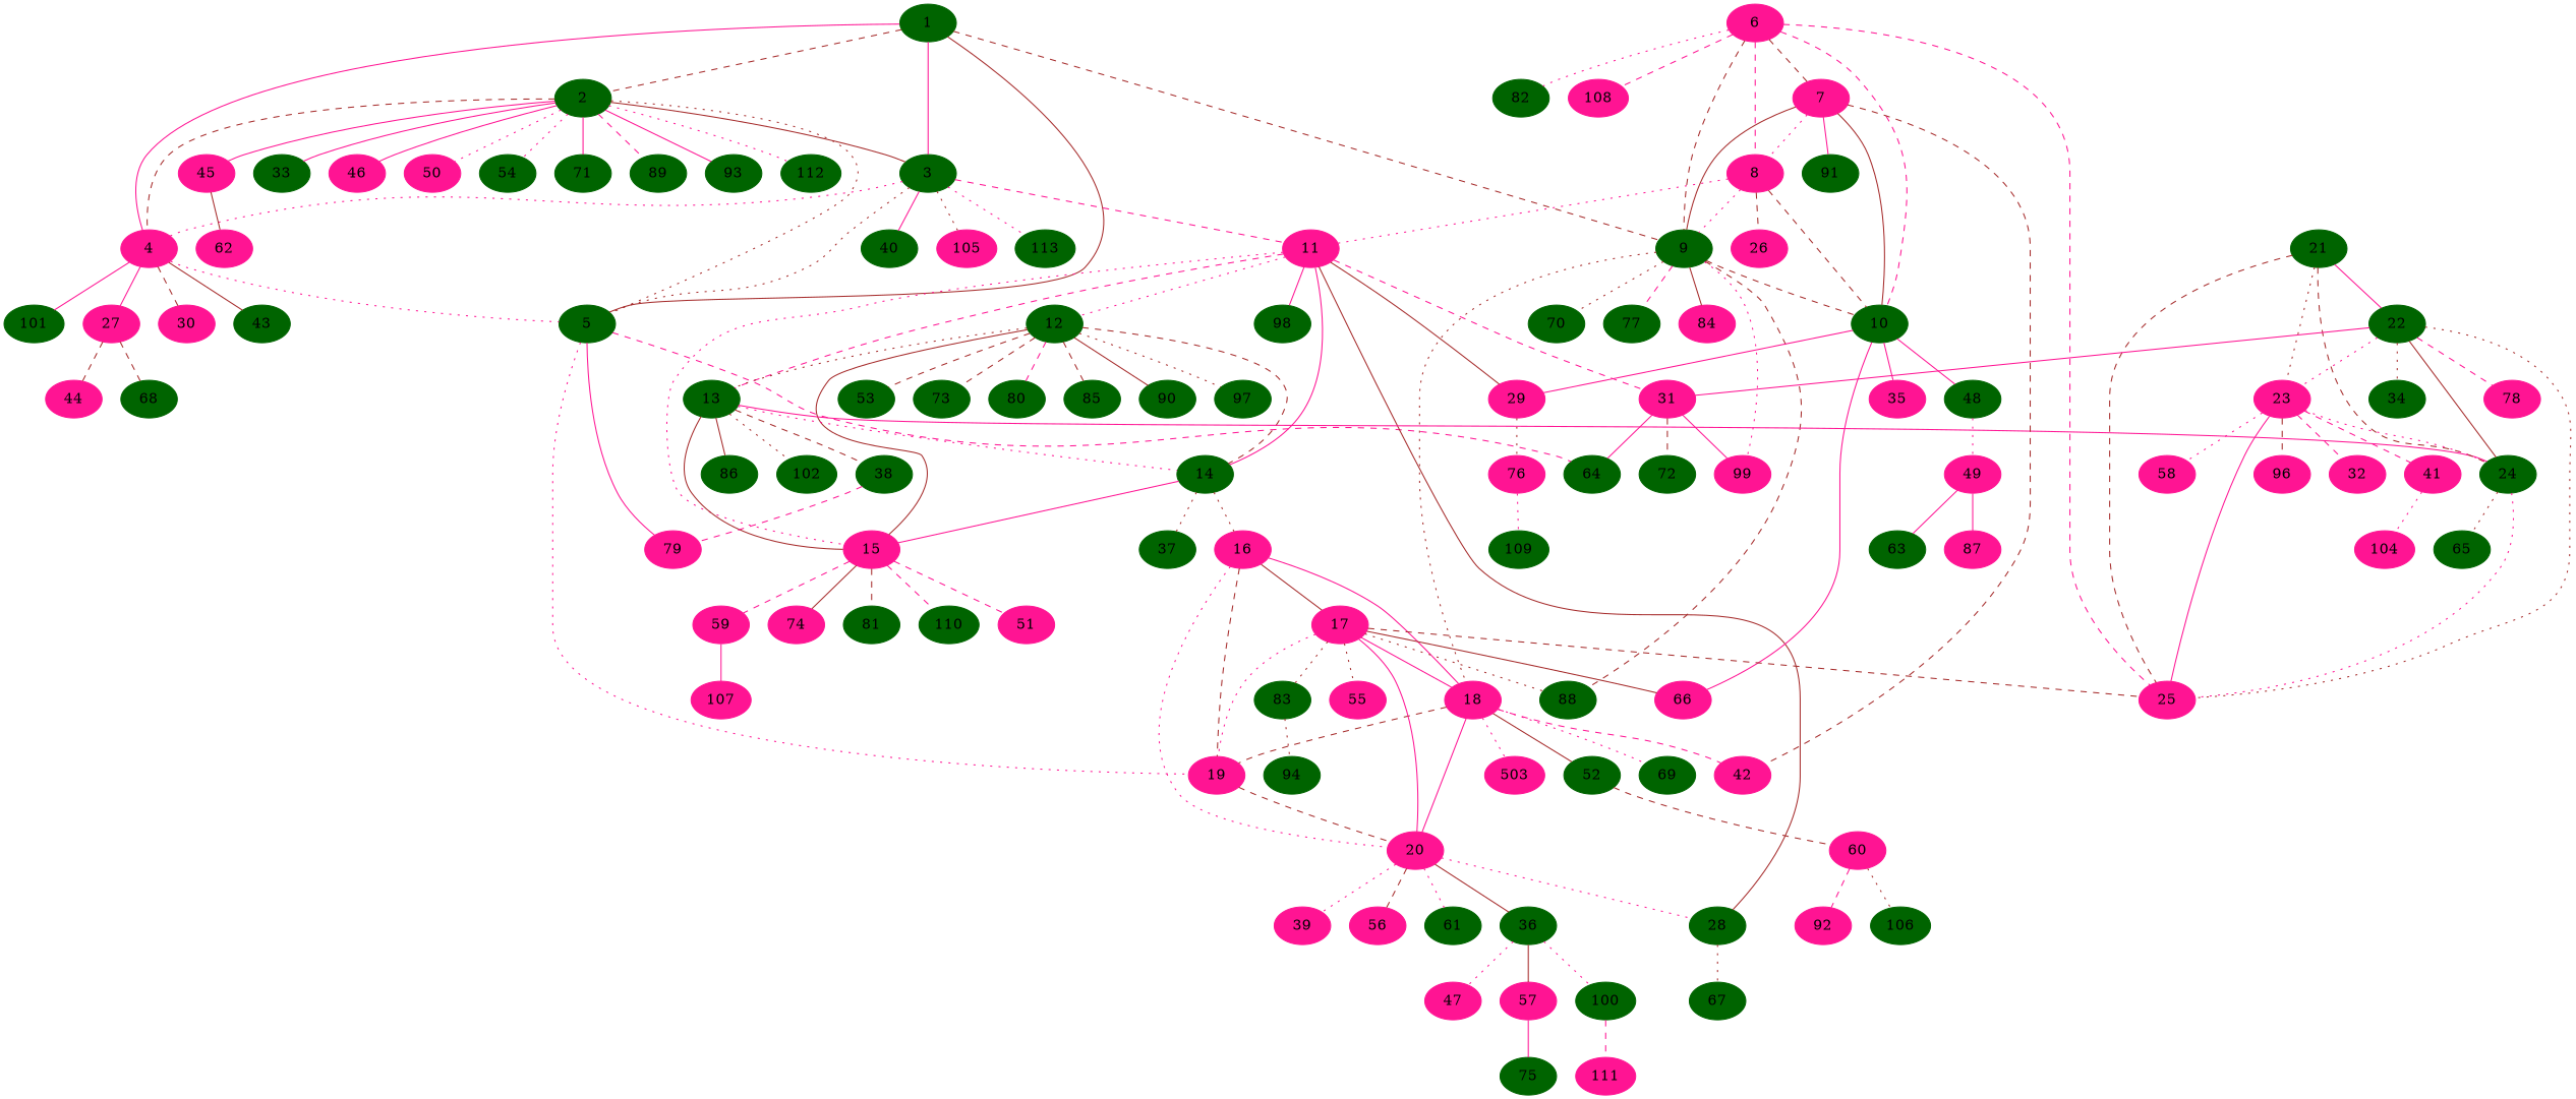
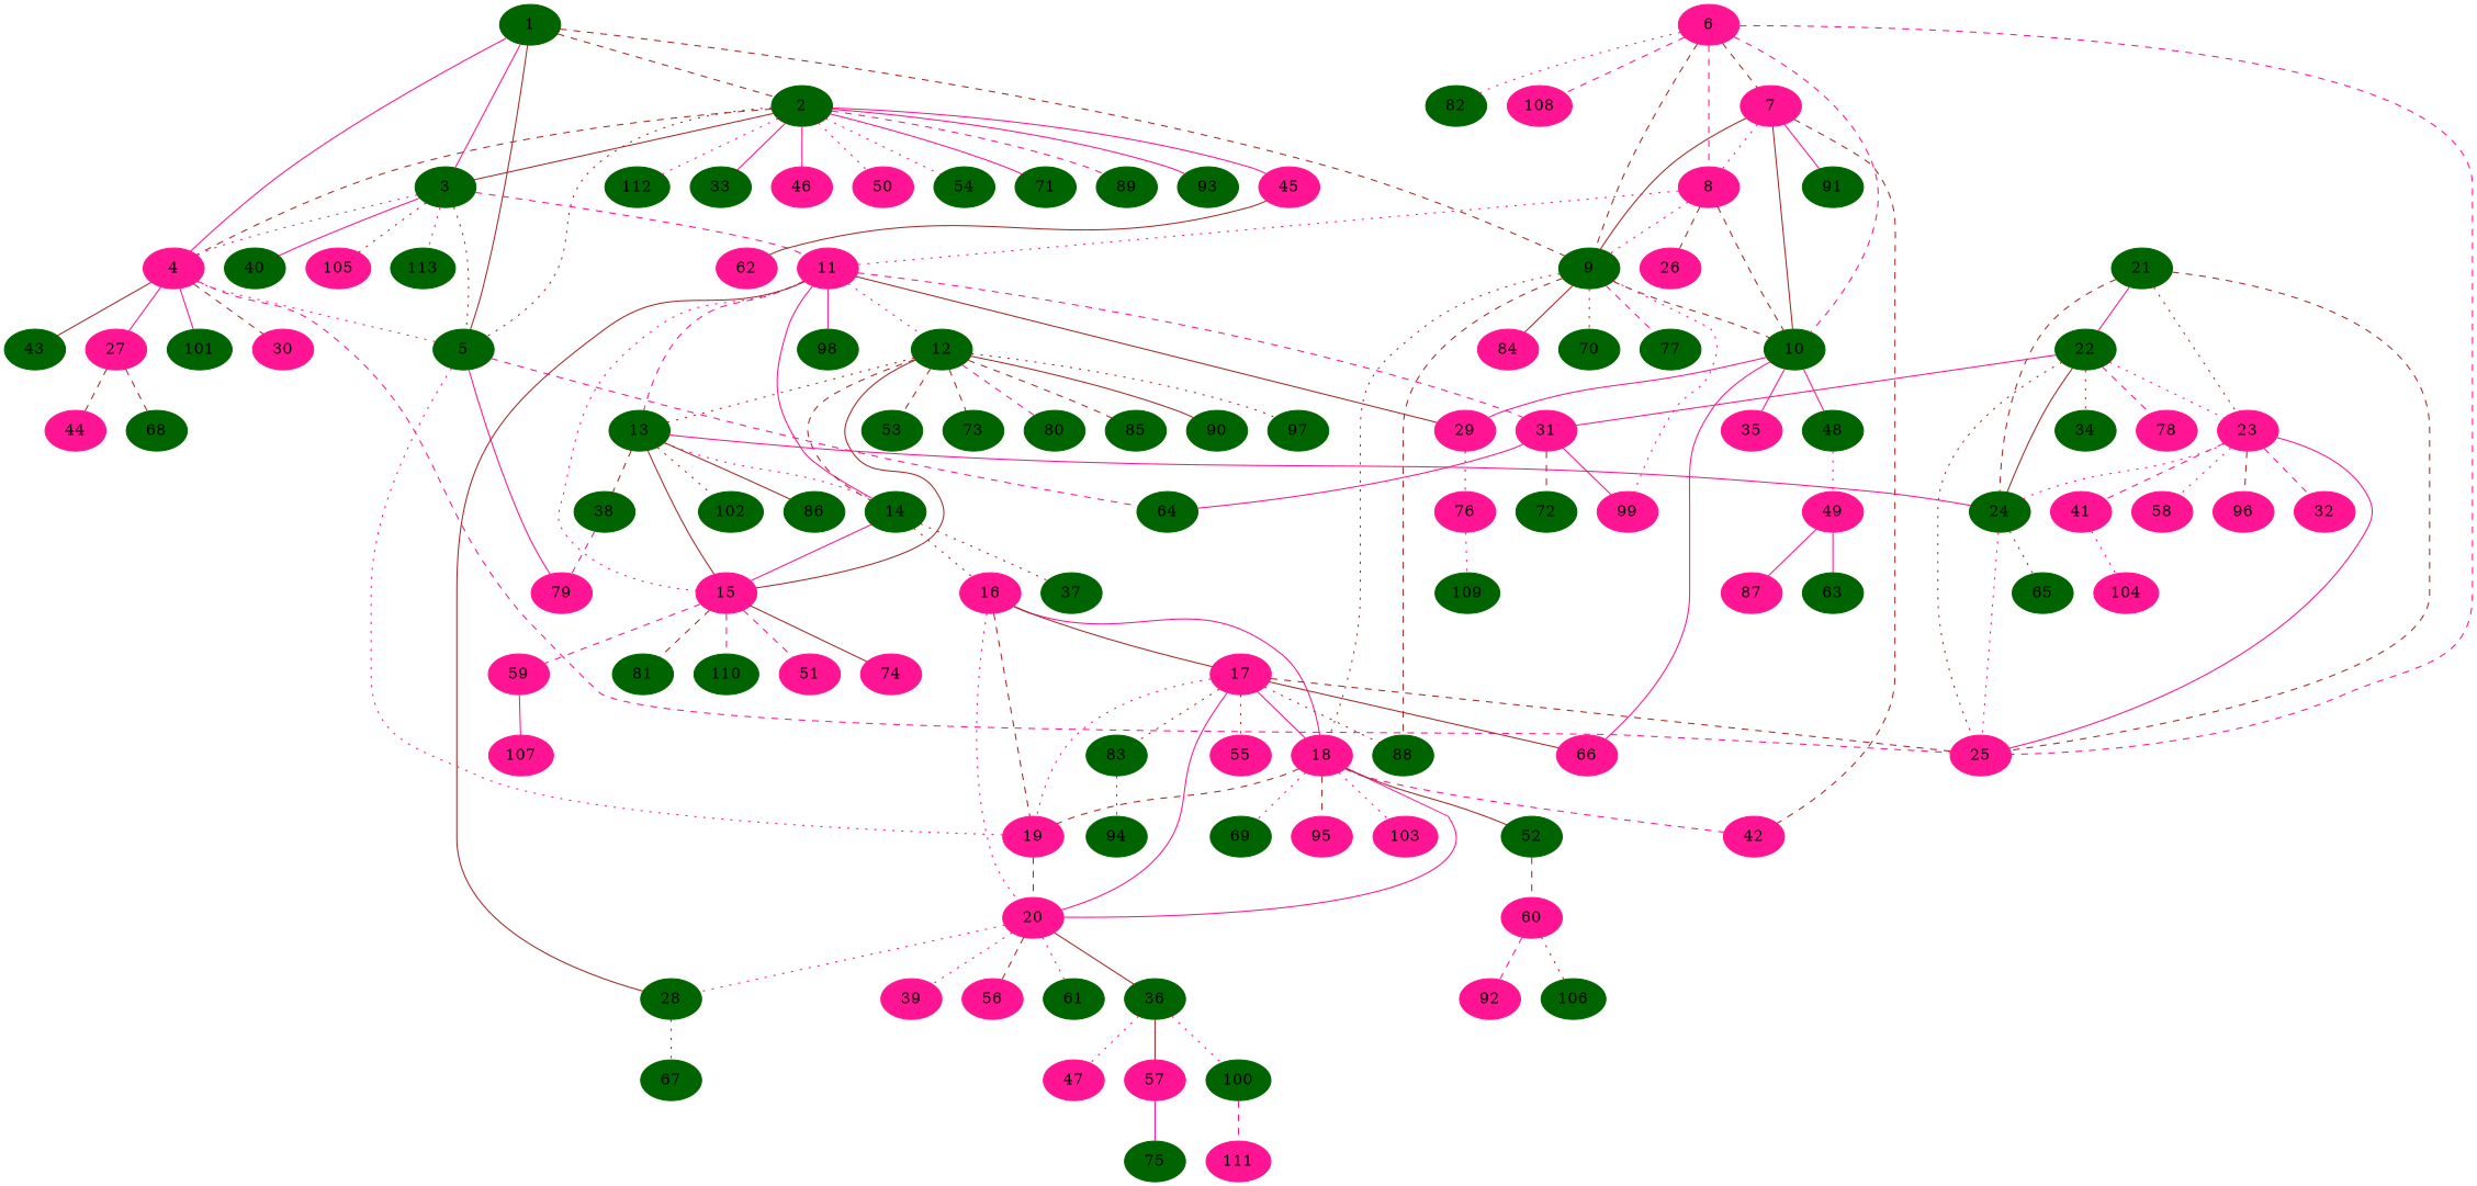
  graph {
    node [color=darkgreen style=filled]
    edge [color=deeppink style=solid]
    1
    2
    3
    4 [color=deeppink]
    5
    9
    33
    45 [color=deeppink]
    46 [color=deeppink]
    50 [color=deeppink]
    54
    71
    89
    93
    112
    11 [color=deeppink]
    40
    105 [color=deeppink]
    113
    25 [color=deeppink]
    27 [color=deeppink]
    30 [color=deeppink]
    43
    101
    19 [color=deeppink]
    64
    79 [color=deeppink]
    10
    18 [color=deeppink]
    70
    77
    84 [color=deeppink]
    88
    99 [color=deeppink]
    62 [color=deeppink]
    29 [color=deeppink]
    12
    13
    14
    15 [color=deeppink]
    28
    31 [color=deeppink]
    98
    44 [color=deeppink]
    68
    20 [color=deeppink]
    6 [color=deeppink]
    7 [color=deeppink]
    8 [color=deeppink]
    82
    108 [color=deeppink]
    42 [color=deeppink]
    91
    26 [color=deeppink]
    35 [color=deeppink]
    48
    66 [color=deeppink]
    52
    69
-   103 [color=deeppink label=503]
+   95 [color=deeppink]
+   103 [color=deeppink]
    76 [color=deeppink]
    49 [color=deeppink]
    53
    73
    80
    85
    90
    97
    24
    38
    86
    102
    16 [color=deeppink]
    37
    51 [color=deeppink]
    59 [color=deeppink]
    74 [color=deeppink]
    81
    110
    67
    72
    65
    17 [color=deeppink]
    107 [color=deeppink]
    55 [color=deeppink]
    83
    36
    39 [color=deeppink]
    56 [color=deeppink]
    61
    94
    60 [color=deeppink]
    47 [color=deeppink]
    57 [color=deeppink]
    100
    21
    22
    23 [color=deeppink]
    34
    78 [color=deeppink]
    32 [color=deeppink]
    41 [color=deeppink]
    58 [color=deeppink]
    96 [color=deeppink]
    104 [color=deeppink]
    109
    75
    111 [color=deeppink]
    63
    87 [color=deeppink]
    92 [color=deeppink]
    106
    1 -- 2 [color=brown style=dashed]
    1 -- 3
    1 -- 4
    1 -- 5 [color=brown]
    1 -- 9 [color=brown style=dashed]
    2 -- 3 [color=brown]
    2 -- 4 [color=brown style=dashed]
    2 -- 5 [color=brown style=dotted]
    2 -- 33
    2 -- 45
    2 -- 46
    2 -- 50 [style=dotted]
    2 -- 54 [style=dotted]
    2 -- 71
    2 -- 89 [style=dashed]
    2 -- 93
    2 -- 112 [style=dotted]
    3 -- 4 [style=dotted]
    3 -- 5 [color=brown style=dotted]
    3 -- 11 [style=dashed]
    3 -- 40
    3 -- 105 [color=brown style=dotted]
    3 -- 113 [style=dotted]
    4 -- 5 [style=dotted]
+   4 -- 25 [style=dashed]
    4 -- 27
    4 -- 30 [color=brown style=dashed]
    4 -- 43 [color=brown]
    4 -- 101
    5 -- 19 [style=dotted]
    5 -- 64 [style=dashed]
    5 -- 79
    9 -- 10 [color=brown style=dashed]
    9 -- 18 [color=brown style=dotted]
    9 -- 70 [color=brown style=dotted]
    9 -- 77 [style=dashed]
    9 -- 84 [color=brown]
    9 -- 88 [color=brown style=dashed]
    9 -- 99 [style=dotted]
    45 -- 62 [color=brown]
    11 -- 29 [color=brown]
    11 -- 12 [style=dotted]
    11 -- 13 [style=dashed]
    11 -- 14
    11 -- 15 [style=dotted]
    11 -- 28 [color=brown]
    11 -- 31 [style=dashed]
    11 -- 98
    27 -- 44 [color=brown style=dashed]
    27 -- 68 [color=brown style=dashed]
    19 -- 20 [color=brown style=dashed]
    10 -- 29
    10 -- 35
    10 -- 48
    10 -- 66
    18 -- 19 [color=brown style=dashed]
    18 -- 20
    18 -- 42 [style=dashed]
    18 -- 52 [color=brown]
    18 -- 69 [style=dotted]
+   18 -- 95 [color=brown style=dashed]
    18 -- 103 [style=dotted]
    29 -- 76 [color=brown style=dotted]
    12 -- 13 [color=brown style=dotted]
    12 -- 14 [color=brown style=dashed]
    12 -- 15 [color=brown]
    12 -- 53 [color=brown style=dashed]
    12 -- 73 [color=brown style=dashed]
    12 -- 80 [style=dashed]
    12 -- 85 [color=brown style=dashed]
    12 -- 90 [color=brown]
    12 -- 97 [color=brown style=dotted]
    13 -- 14 [style=dotted]
    13 -- 15 [color=brown]
    13 -- 24
    13 -- 38 [color=brown style=dashed]
    13 -- 86 [color=brown]
    13 -- 102 [color=brown style=dotted]
    14 -- 15
    14 -- 16 [color=brown style=dotted]
    14 -- 37 [color=brown style=dotted]
    15 -- 51 [style=dashed]
    15 -- 59 [style=dashed]
    15 -- 74 [color=brown]
    15 -- 81 [color=brown style=dashed]
    15 -- 110 [style=dashed]
    28 -- 67 [color=brown style=dotted]
    31 -- 64
    31 -- 99
    31 -- 72 [color=brown style=dashed]
    20 -- 28 [style=dotted]
    20 -- 36 [color=brown]
    20 -- 39 [style=dotted]
    20 -- 56 [color=brown style=dashed]
    20 -- 61 [style=dotted]
    6 -- 9 [color=brown style=dashed]
    6 -- 25 [style=dashed]
    6 -- 10 [style=dashed]
    6 -- 7 [color=brown style=dashed]
    6 -- 8 [style=dashed]
    6 -- 82 [style=dotted]
    6 -- 108 [style=dashed]
    7 -- 9 [color=brown]
    7 -- 10 [color=brown]
    7 -- 8 [style=dotted]
    7 -- 42 [color=brown style=dashed]
    7 -- 91
    8 -- 9 [style=dotted]
    8 -- 11 [style=dotted]
    8 -- 10 [color=brown style=dashed]
    8 -- 26 [color=brown style=dashed]
    48 -- 49 [style=dotted]
    52 -- 60 [color=brown style=dashed]
    76 -- 109 [style=dotted]
    49 -- 63
    49 -- 87
    24 -- 25 [style=dotted]
    24 -- 65 [color=brown style=dotted]
    38 -- 79 [style=dashed]
    16 -- 19 [color=brown style=dashed]
    16 -- 18
    16 -- 20 [style=dotted]
    16 -- 17 [color=brown]
    59 -- 107
    17 -- 25 [color=brown style=dashed]
    17 -- 19 [style=dotted]
    17 -- 18
    17 -- 88 [color=brown style=dotted]
    17 -- 20
    17 -- 66 [color=brown]
    17 -- 55 [color=brown style=dotted]
    17 -- 83 [color=brown style=dotted]
    83 -- 94 [color=brown style=dotted]
    36 -- 47 [style=dotted]
    36 -- 57 [color=brown]
    36 -- 100 [style=dotted]
    60 -- 92 [style=dashed]
    60 -- 106 [color=brown style=dotted]
    57 -- 75
    100 -- 111 [style=dashed]
    21 -- 25 [color=brown style=dashed]
    21 -- 24 [color=brown style=dashed]
    21 -- 22
    21 -- 23 [color=brown style=dotted]
    22 -- 25 [color=brown style=dotted]
    22 -- 31
    22 -- 24 [color=brown]
    22 -- 23 [style=dotted]
    22 -- 34 [color=brown style=dotted]
    22 -- 78 [style=dashed]
    23 -- 25
    23 -- 24 [style=dotted]
    23 -- 32 [style=dashed]
    23 -- 41 [style=dashed]
    23 -- 58 [style=dotted]
    23 -- 96 [color=brown style=dashed]
    41 -- 104 [style=dotted]
  }
